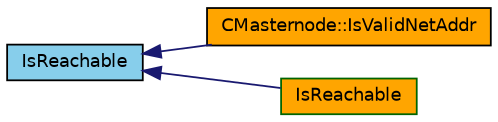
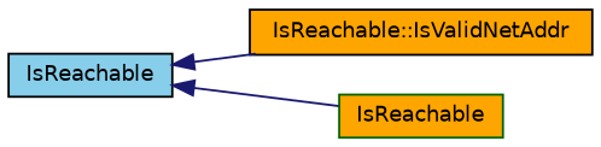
  digraph {
    rankdir=LR
    node [color=black fillcolor=orange fontname=Helvetica fontsize=10 shape=record style=filled]
    edge [color=midnightblue dir=back fontname=Helvetica fontsize=10 labelfontname=Helvetica labelfontsize=10 style=solid]
    n1 [fillcolor=skyblue fontcolor=black height=0.2 label=IsReachable width=0.4]
-   n2 [height=0.2 label="CMasternode::IsValidNetAddr" width=0.4]
+   n2 [height=0.2 label="IsReachable::IsValidNetAddr" width=0.4]
    n3 [color=darkgreen height=0.2 label=IsReachable width=0.4]
    n1 -> n2
    n1 -> n3
  }
